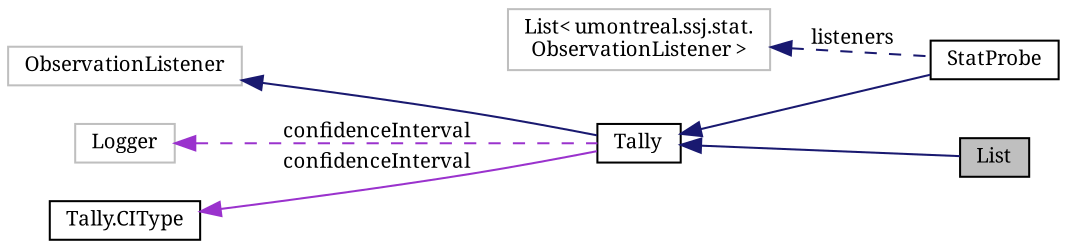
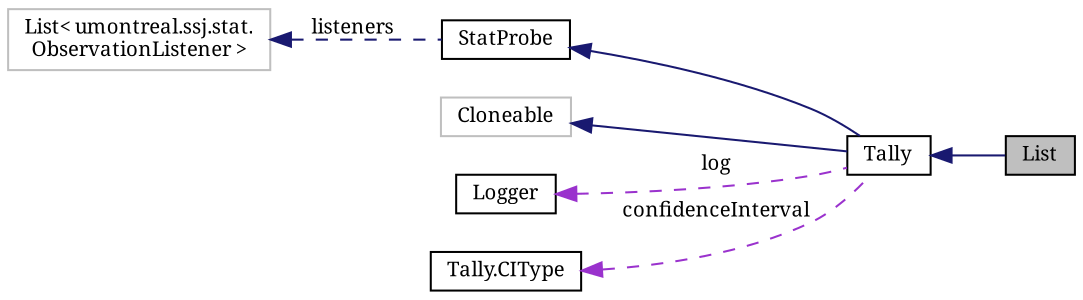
  digraph {
    fontname="Noto Serif"
    rankdir=LR
    node [color=black fontname="Noto Serif" fontsize=10 shape=record]
    edge [color=midnightblue dir=back fontname="Noto Serif" fontsize=10 labelfontname=Helvetica labelfontsize=10 style=solid]
    n1 [fillcolor=grey75 fontcolor=black height=0.2 label=List style=filled width=0.4]
    n2 [height=0.2 label=Tally width=0.4]
    n3 [height=0.2 label=StatProbe width=0.4]
    n4 [color=grey75 height=0.2 label="List\< umontreal.ssj.stat.\lObservationListener \>" width=0.4]
-   n5 [color=grey75 height=0.2 label=ObservationListener width=0.4]
-   n6 [color=grey75 height=0.2 label=Logger width=0.4]
+   n5 [color=grey75 height=0.2 label=Cloneable width=0.4]
+   n6 [height=0.2 label=Logger width=0.4]
    n7 [height=0.2 label="Tally.CIType" width=0.4]
    n2 -> n1
-   n2 -> n3
+   n3 -> n2
    n4 -> n3 [label=" listeners" style=dashed]
    n5 -> n2
-   n6 -> n2 [color=darkorchid3 label=" confidenceInterval" style=dashed]
-   n7 -> n2 [color=darkorchid3 label=" confidenceInterval"]
+   n6 -> n2 [color=darkorchid3 label=" log" style=dashed]
+   n7 -> n2 [color=darkorchid3 label=" confidenceInterval" style=dashed]
  }
